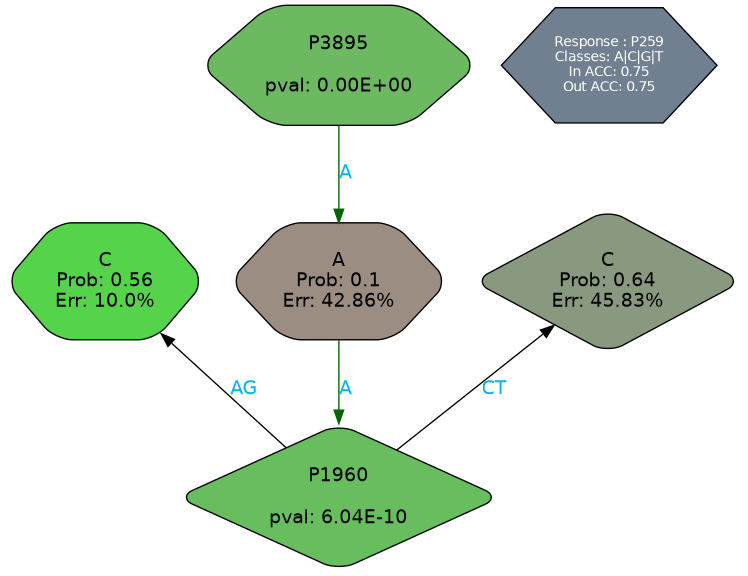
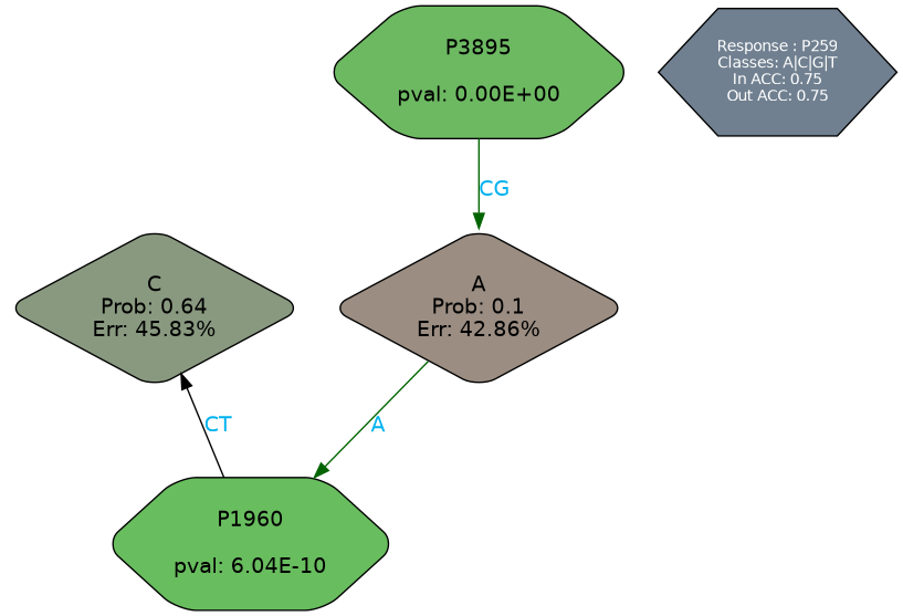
  digraph {
    ranksep=equally
    splines=polylines
    node [color=black fontname=helvetica shape=hexagon style="filled, rounded"]
    edge [color=darkgreen fontcolor=deepskyblue2 fontname=helvetica]
-   n1 [fillcolor="#55d34a" label="C\nProb: 0.56\nErr: 10.0%"]
    n2 [fillcolor="#899980" label="C\nProb: 0.64\nErr: 45.83%" shape=diamond]
-   n3 [fillcolor="#9b8d82" label="A\nProb: 0.1\nErr: 42.86%"]
+   n3 [fillcolor="#9b8d82" label="A\nProb: 0.1\nErr: 42.86%" shape=diamond]
    n4 [align=left fillcolor=slategray fontcolor=white fontsize=10 label="Response : P259\nClasses: A|C|G|T\nIn ACC: 0.75\nOut ACC: 0.75\n" style=filled]
    n5 [fillcolor="#6db962" label="P3895\n\npval: 0.00E+00"]
-   n6 [fillcolor="#68bd5e" label="P1960\n\npval: 6.04E-10" shape=diamond]
+   n6 [fillcolor="#68bd5e" label="P1960\n\npval: 6.04E-10"]
    subgraph sub_1 {
      rank=same
-     n1
      n2
      n3
    }
    subgraph sub_2 {
      rank=same
      n4
      n5
    }
    n3 -> n6 [label=A]
-   n5 -> n3 [label=A]
-   n6 -> n1 [color=black label=AG]
+   n5 -> n3 [label=CG]
    n6 -> n2 [color=black label=CT]
  }
